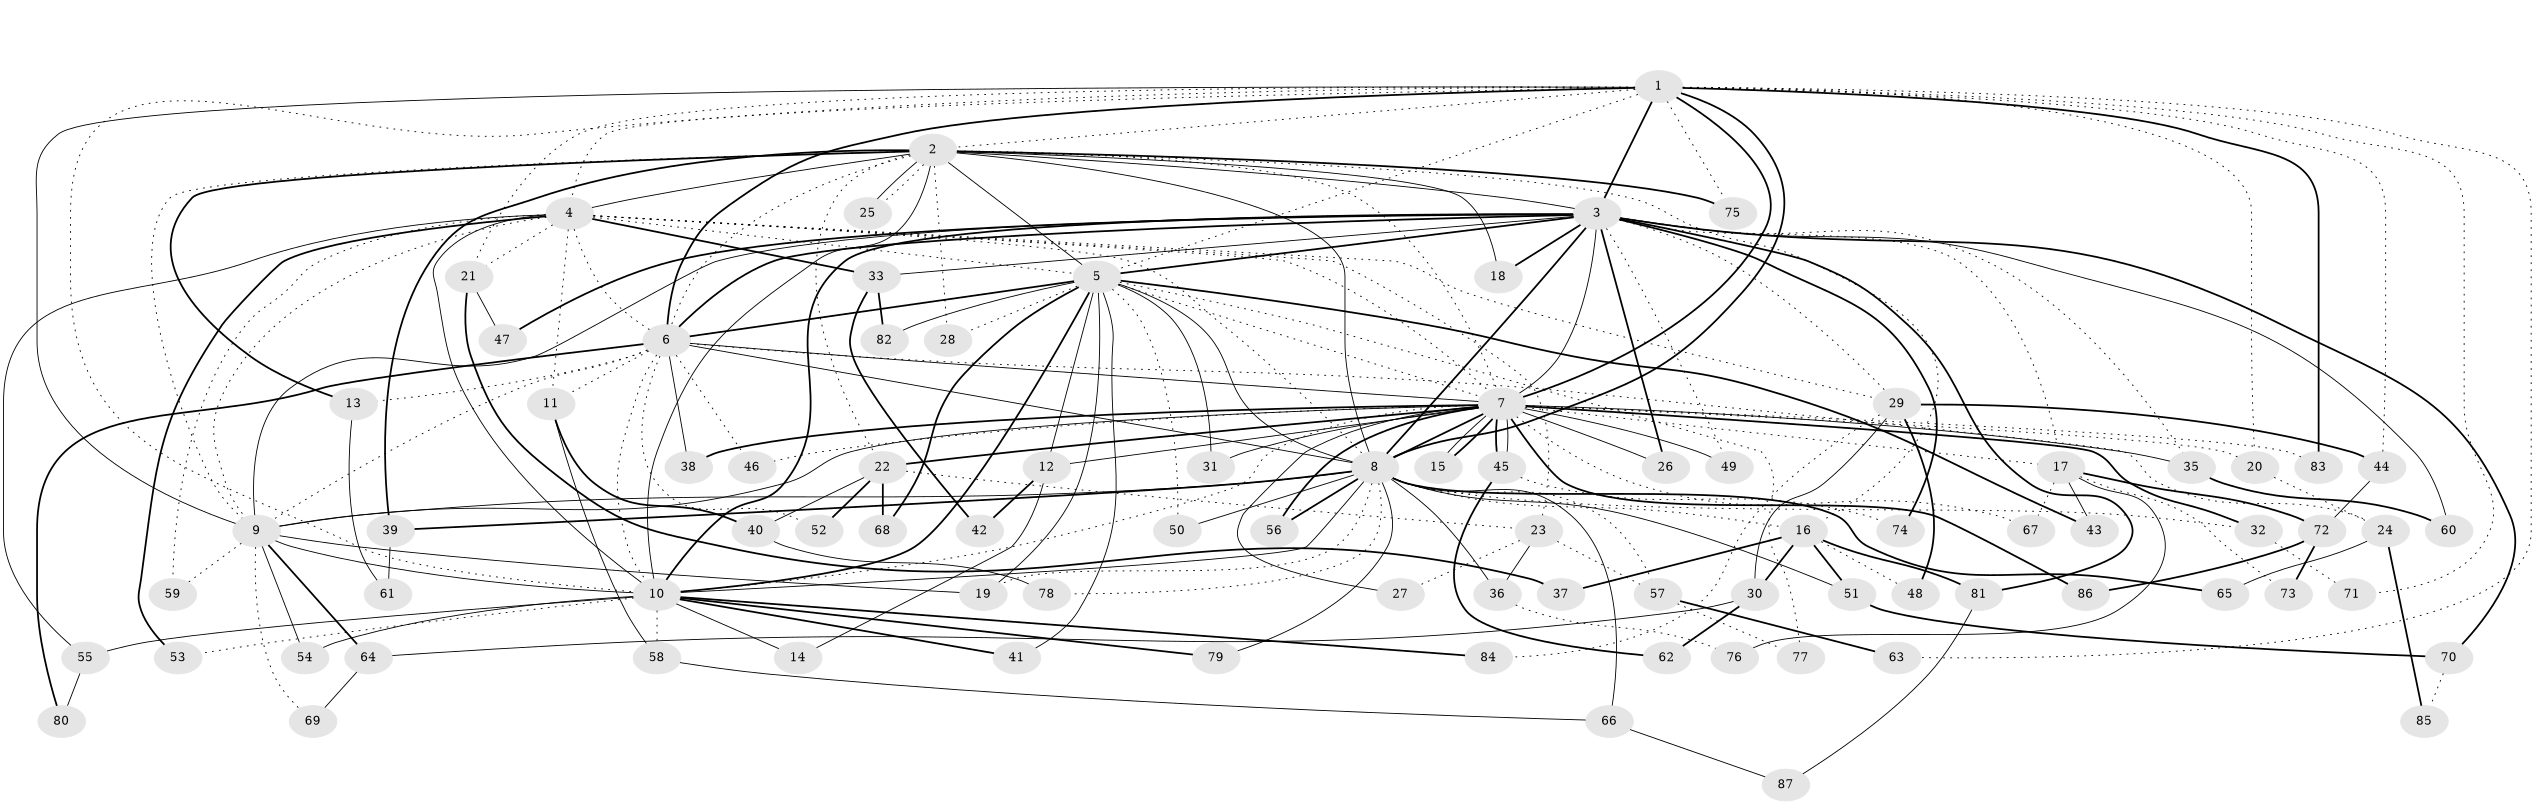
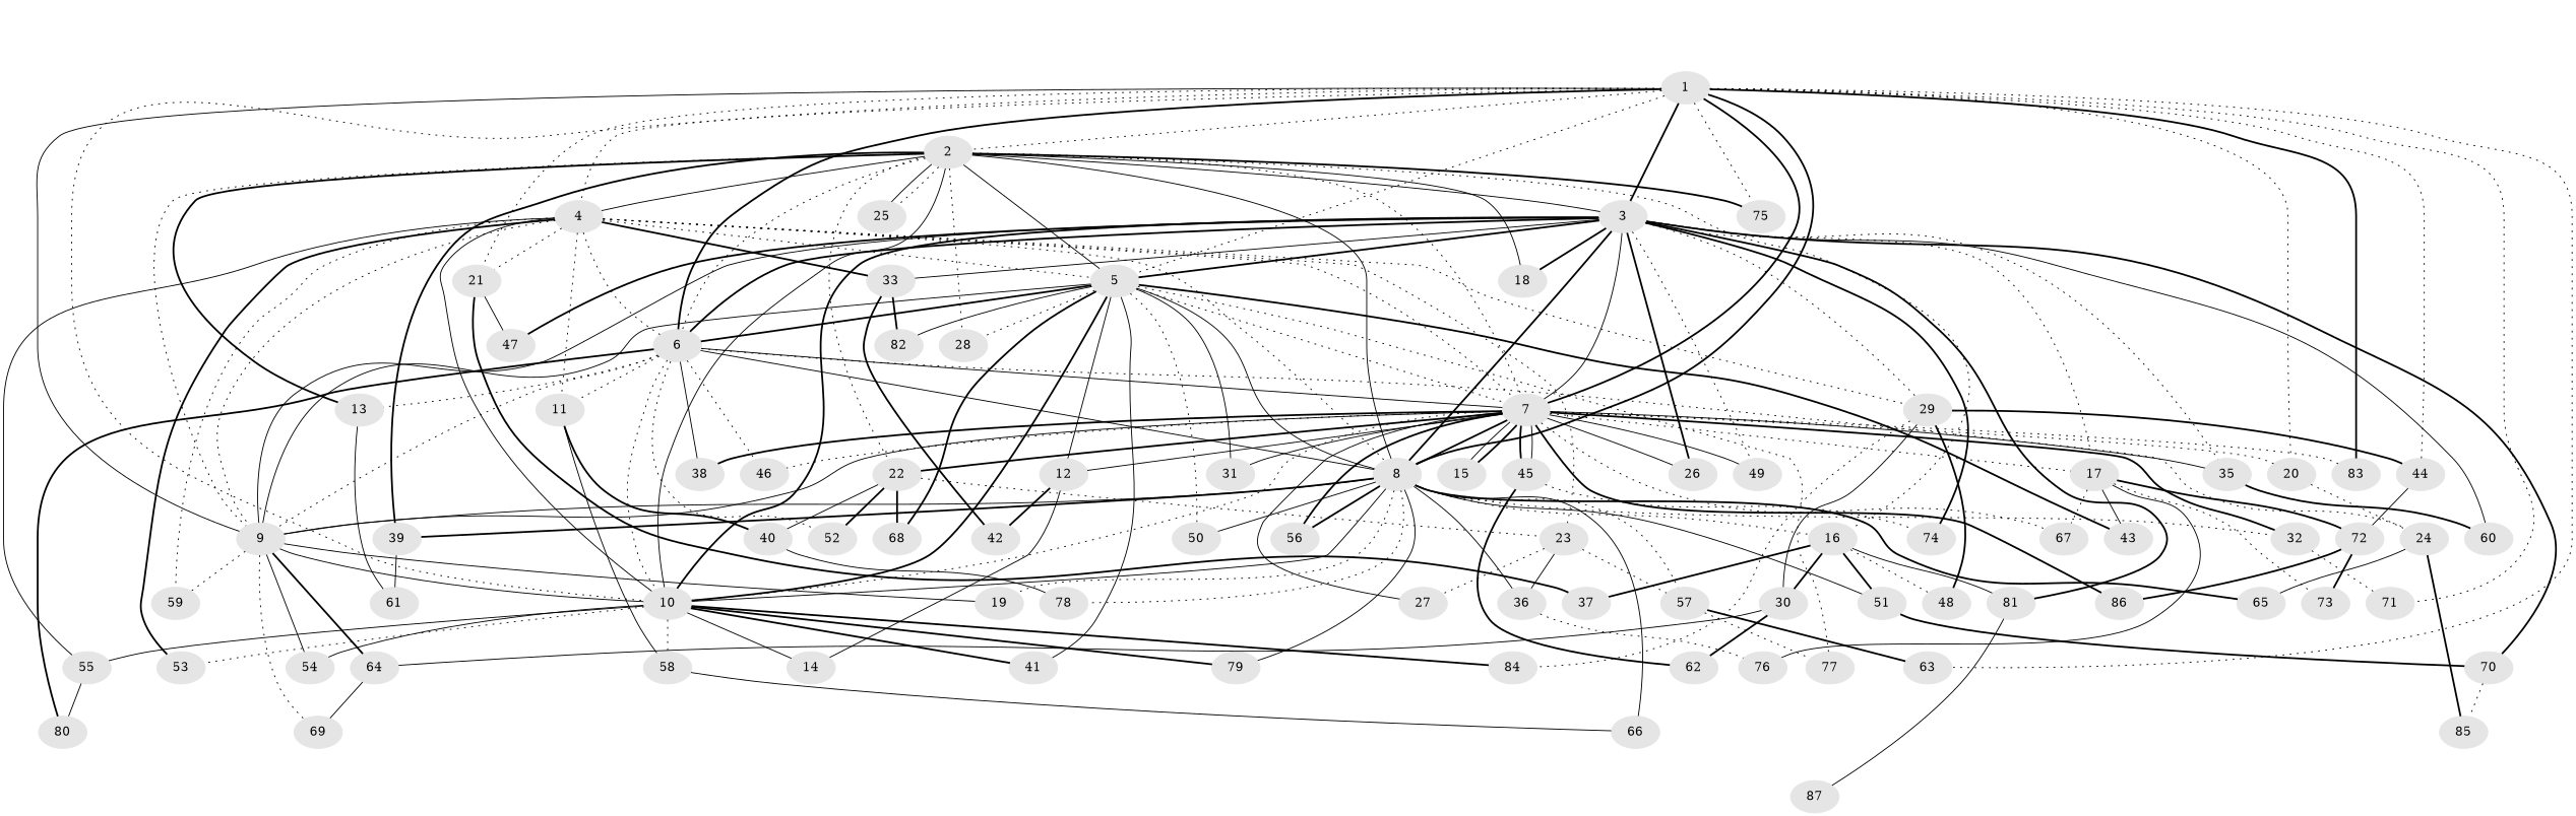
  graph {
    node [color=gray90 style=filled]
    edge [style=dotted]
    1
    2
    3
    4
    5
    6
    7
    8
    9
    10
    20
    21
    44
    63
    71
    75
    83
    13
    16
    18
    22
    25
    28
    39
    17
    26
    29
    33
    35
    47
    49
    60
    70
    74
    81
    11
    23
    53
    55
    59
    12
    31
    41
    43
    50
    68
    77
    82
    24
    38
    46
    52
    80
    15
    27
    32
    45
    56
    67
    86
    19
    36
    51
    57
    65
    66
    78
    79
    54
    64
    69
    14
    58
    84
    37
    72
    61
    30
    48
    40
    73
    76
    42
    85
    87
    62
    1 -- 2
    1 -- 3 [style=bold]
    1 -- 4
    1 -- 5
    1 -- 6 [style=bold]
    1 -- 7 [style=bold]
    1 -- 8 [style=bold]
    1 -- 9 [style=solid]
    1 -- 10
    1 -- 20
    1 -- 21
    1 -- 44
    1 -- 63
    1 -- 71
    1 -- 75
    1 -- 83 [style=bold]
    2 -- 3 [style=solid]
    2 -- 4 [style=solid]
    2 -- 5 [style=solid]
    2 -- 6
    2 -- 7
    2 -- 8 [style=solid]
    2 -- 9
    2 -- 10 [style=solid]
    2 -- 75 [style=bold]
    2 -- 13 [style=bold]
    2 -- 16
    2 -- 18 [style=solid]
    2 -- 22
    2 -- 25 [style=solid]
    2 -- 25
    2 -- 28
    2 -- 39 [style=bold]
    3 -- 5 [style=bold]
    3 -- 6 [style=bold]
    3 -- 7 [style=solid]
    3 -- 8 [style=bold]
    3 -- 9 [style=solid]
    3 -- 10 [style=bold]
    3 -- 18 [style=bold]
    3 -- 17
    3 -- 26 [style=bold]
    3 -- 29
    3 -- 33 [style=solid]
    3 -- 35
    3 -- 47 [style=bold]
    3 -- 49
    3 -- 60 [style=solid]
    3 -- 70 [style=bold]
    3 -- 74 [style=bold]
    3 -- 81 [style=bold]
    4 -- 5
    4 -- 6
    4 -- 7
    4 -- 8
    4 -- 9
    4 -- 10 [style=solid]
    4 -- 21
    4 -- 29
    4 -- 33 [style=bold]
    4 -- 11
    4 -- 23
    4 -- 53 [style=bold]
    4 -- 55 [style=solid]
    4 -- 59
    5 -- 6 [style=bold]
    5 -- 7
    5 -- 8 [style=solid]
-   5 -- 19 [style=solid]
+   5 -- 9 [style=solid]
    5 -- 10 [style=bold]
    5 -- 28
    5 -- 12 [style=solid]
    5 -- 31 [style=solid]
    5 -- 41 [style=solid]
    5 -- 43 [style=bold]
    5 -- 50
    5 -- 68 [style=bold]
    5 -- 77
    5 -- 82 [style=solid]
    6 -- 7 [style=solid]
    6 -- 8 [style=solid]
    6 -- 9
    6 -- 10
    6 -- 13
    6 -- 11
    6 -- 24
    6 -- 38 [style=solid]
    6 -- 46
    6 -- 52
    6 -- 80 [style=bold]
    7 -- 8 [style=bold]
    7 -- 9 [style=solid]
    7 -- 10
    7 -- 20
    7 -- 83
    7 -- 22 [style=bold]
    7 -- 17
    7 -- 26 [style=solid]
    7 -- 35 [style=solid]
    7 -- 49 [style=solid]
    7 -- 12 [style=solid]
    7 -- 31 [style=solid]
    7 -- 38 [style=bold]
    7 -- 46
    7 -- 15 [style=solid]
    7 -- 15 [style=bold]
    7 -- 27 [style=solid]
    7 -- 32 [style=bold]
    7 -- 45 [style=bold]
    7 -- 45 [style=solid]
    7 -- 56 [style=bold]
    7 -- 67
    7 -- 86 [style=bold]
    8 -- 9 [style=solid]
    8 -- 10 [style=solid]
    8 -- 16
    8 -- 39 [style=bold]
    8 -- 50 [style=solid]
    8 -- 32
    8 -- 56 [style=bold]
    8 -- 19
    8 -- 36 [style=solid]
    8 -- 51 [style=solid]
    8 -- 57
    8 -- 65 [style=bold]
    8 -- 66 [style=solid]
    8 -- 78
    8 -- 79 [style=solid]
    9 -- 10 [style=solid]
    9 -- 59
    9 -- 19 [style=solid]
    9 -- 54 [style=solid]
    9 -- 64 [style=bold]
    9 -- 69
    10 -- 53
    10 -- 55 [style=solid]
    10 -- 41 [style=bold]
    10 -- 79 [style=bold]
    10 -- 54 [style=solid]
    10 -- 14 [style=solid]
    10 -- 58
    10 -- 84 [style=bold]
    20 -- 24
    21 -- 47 [style=solid]
    21 -- 37 [style=bold]
    44 -- 72 [style=solid]
    13 -- 61 [style=solid]
-   16 -- 81 [style=bold]
+   16 -- 81 [style=solid]
    16 -- 51 [style=bold]
    16 -- 37 [style=bold]
    16 -- 30 [style=bold]
    16 -- 48
    22 -- 23
    22 -- 68 [style=bold]
    22 -- 52 [style=bold]
    22 -- 40 [style=solid]
    39 -- 61 [style=solid]
    17 -- 43 [style=solid]
    17 -- 67
    17 -- 72 [style=bold]
    17 -- 73
    17 -- 76 [style=solid]
    29 -- 44 [style=bold]
    29 -- 84
    29 -- 30 [style=solid]
    29 -- 48 [style=bold]
    33 -- 82 [style=bold]
    33 -- 42 [style=bold]
    35 -- 60 [style=bold]
    70 -- 85
    81 -- 87 [style=solid]
    11 -- 58 [style=solid]
    11 -- 40 [style=bold]
    23 -- 27
    23 -- 36 [style=solid]
    23 -- 57
    55 -- 80 [style=solid]
    12 -- 14 [style=solid]
    12 -- 42 [style=bold]
    24 -- 65 [style=solid]
    24 -- 85 [style=bold]
    32 -- 71
    45 -- 74
    45 -- 62 [style=bold]
    36 -- 76
    51 -- 70 [style=bold]
    57 -- 63 [style=bold]
    57 -- 77
-   66 -- 87 [style=solid]
    64 -- 69 [style=solid]
    58 -- 66 [style=solid]
    72 -- 86 [style=bold]
    72 -- 73 [style=bold]
    30 -- 64 [style=solid]
    30 -- 62 [style=bold]
    40 -- 78 [style=solid]
  }
